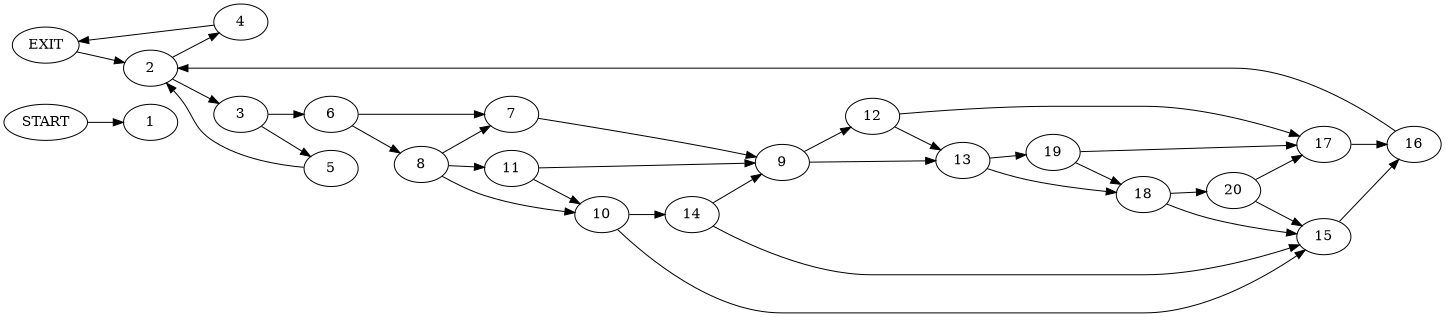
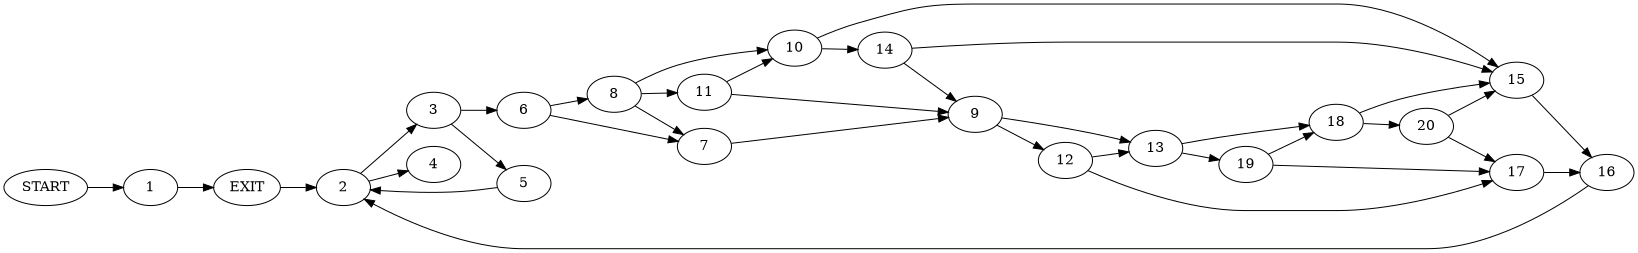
  digraph {
    fontname="DejaVu Serif"
    rankdir=LR
    node [fontname="DejaVu Serif"]
    edge [fontname="DejaVu Serif"]
    n1 [label=START]
    1
    n3 [label=EXIT]
    2
    3
    4
    5
    6
    7
    8
    9
    10
    11
    12
    13
    14
    15
    17
    18
    19
    16
    20
    n1 -> 1
    n3 -> 2
    2 -> 3
    2 -> 4
    3 -> 5
    3 -> 6
-   4 -> n3
+   1 -> n3
    5 -> 2
    6 -> 7
    6 -> 8
    7 -> 9
    8 -> 7
    8 -> 10
    8 -> 11
    9 -> 12
    9 -> 13
    10 -> 14
    10 -> 15
    11 -> 9
    11 -> 10
    12 -> 13
    12 -> 17
    13 -> 18
    13 -> 19
    14 -> 9
    14 -> 15
    15 -> 16
    17 -> 16
    18 -> 15
    18 -> 20
    19 -> 17
    19 -> 18
    16 -> 2
    20 -> 15
    20 -> 17
  }
